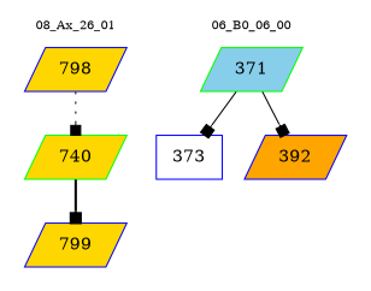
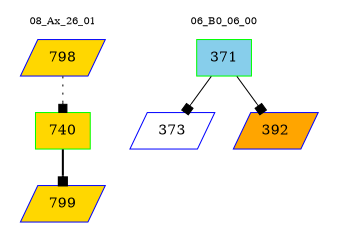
  digraph {
    node [color=blue fillcolor=gold shape=parallelogram style=filled]
    edge [arrowhead=box color=black style=solid]
    n1 [label=798]
-   n2 [color=green label=740]
+   n2 [color=green label=740 shape=box]
    n3 [label=799]
-   n4 [fillcolor=white label=373 shape=box]
-   n5 [color=green fillcolor=skyblue label=371]
+   n4 [fillcolor=white label=373]
+   n5 [color=green fillcolor=skyblue label=371 shape=box]
    n6 [fillcolor=orange label=392]
    subgraph cluster_1 {
      color=white
      fontsize=10
      label="08_Ax_26_01"
      n1
      n2
      n3
    }
    subgraph cluster_2 {
      color=white
      fontsize=10
      label="06_B0_06_00"
      n4
      n5
      n6
    }
    n1 -> n2 [style=dotted]
    n2 -> n3 [style=bold]
    n5 -> n4
    n5 -> n6
  }
